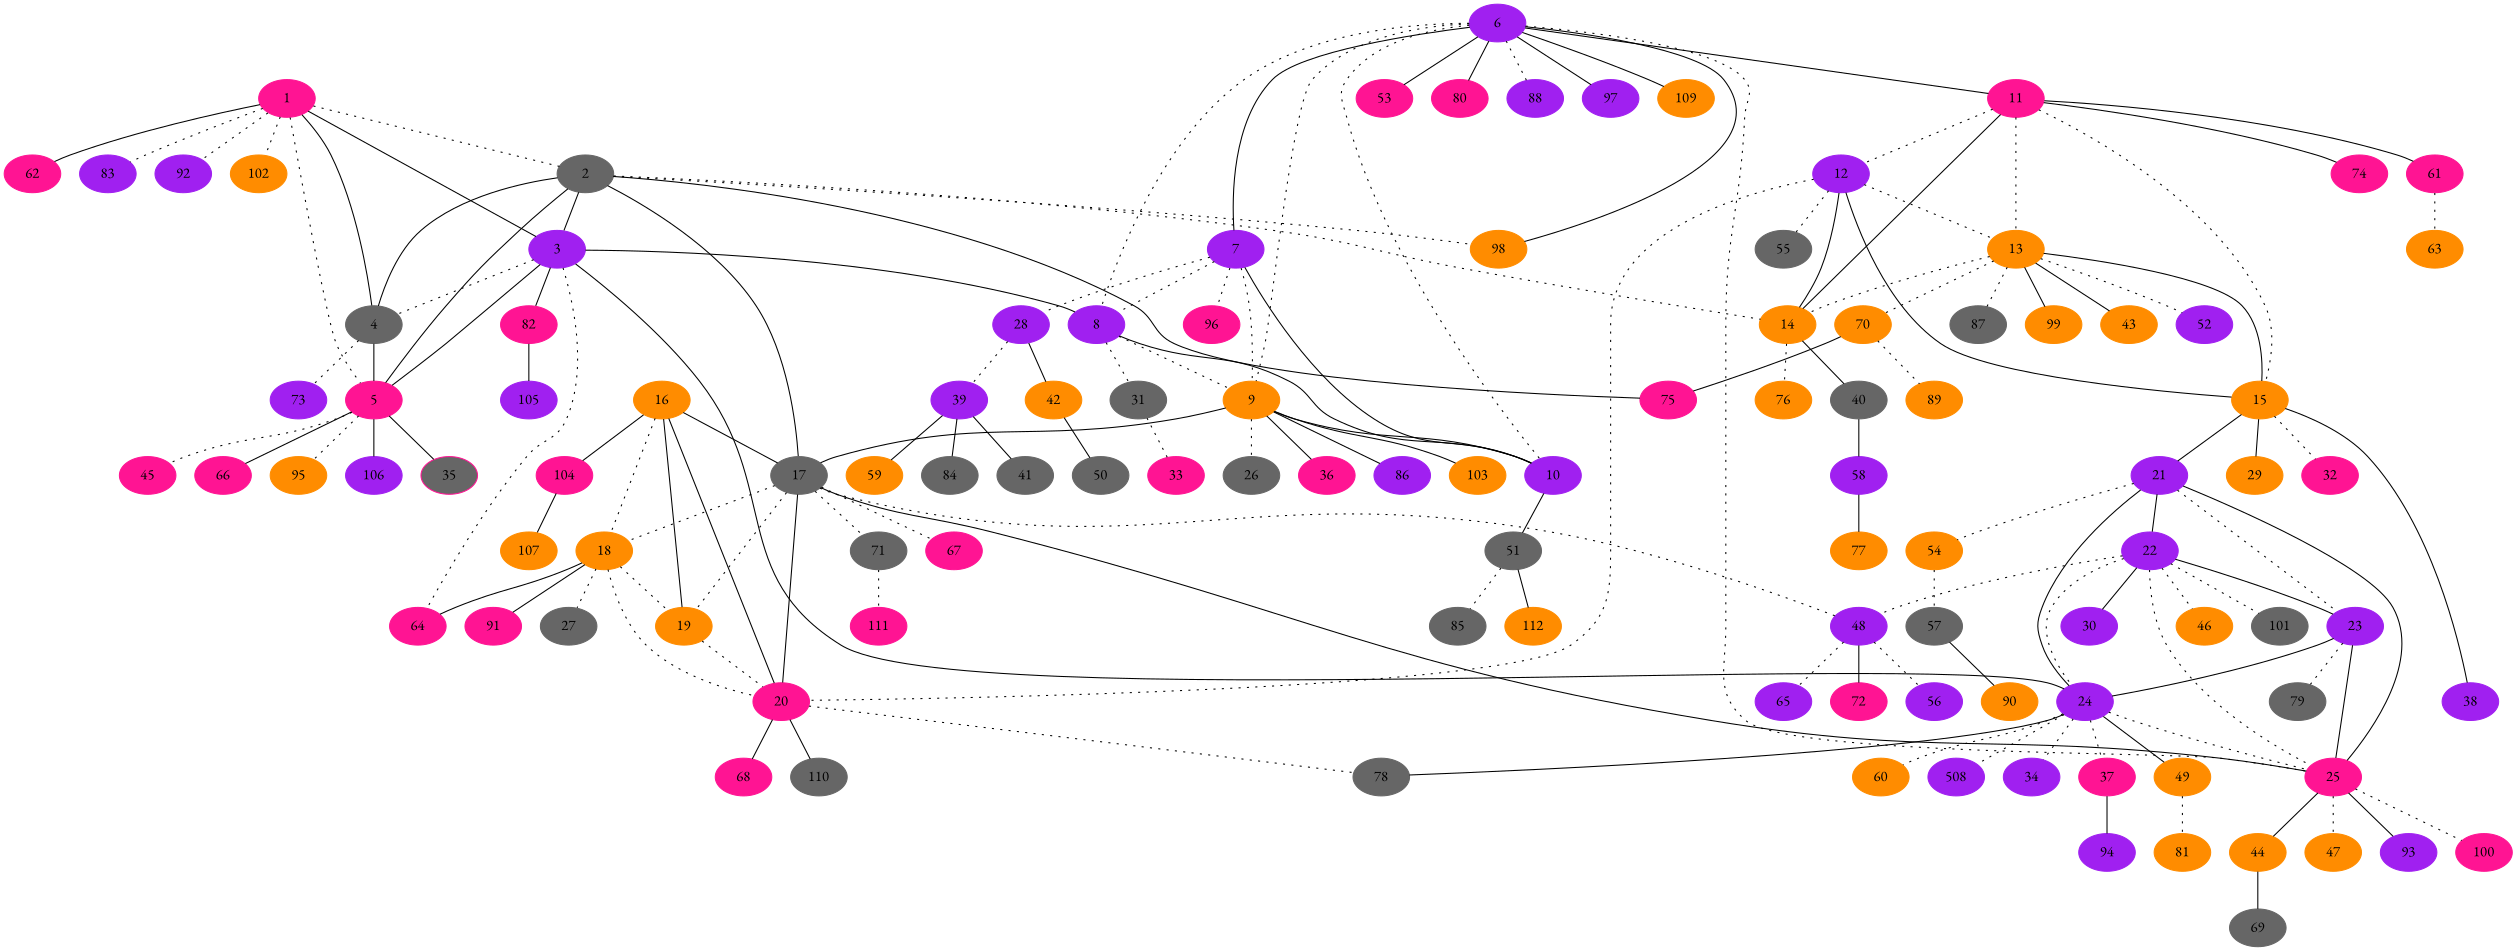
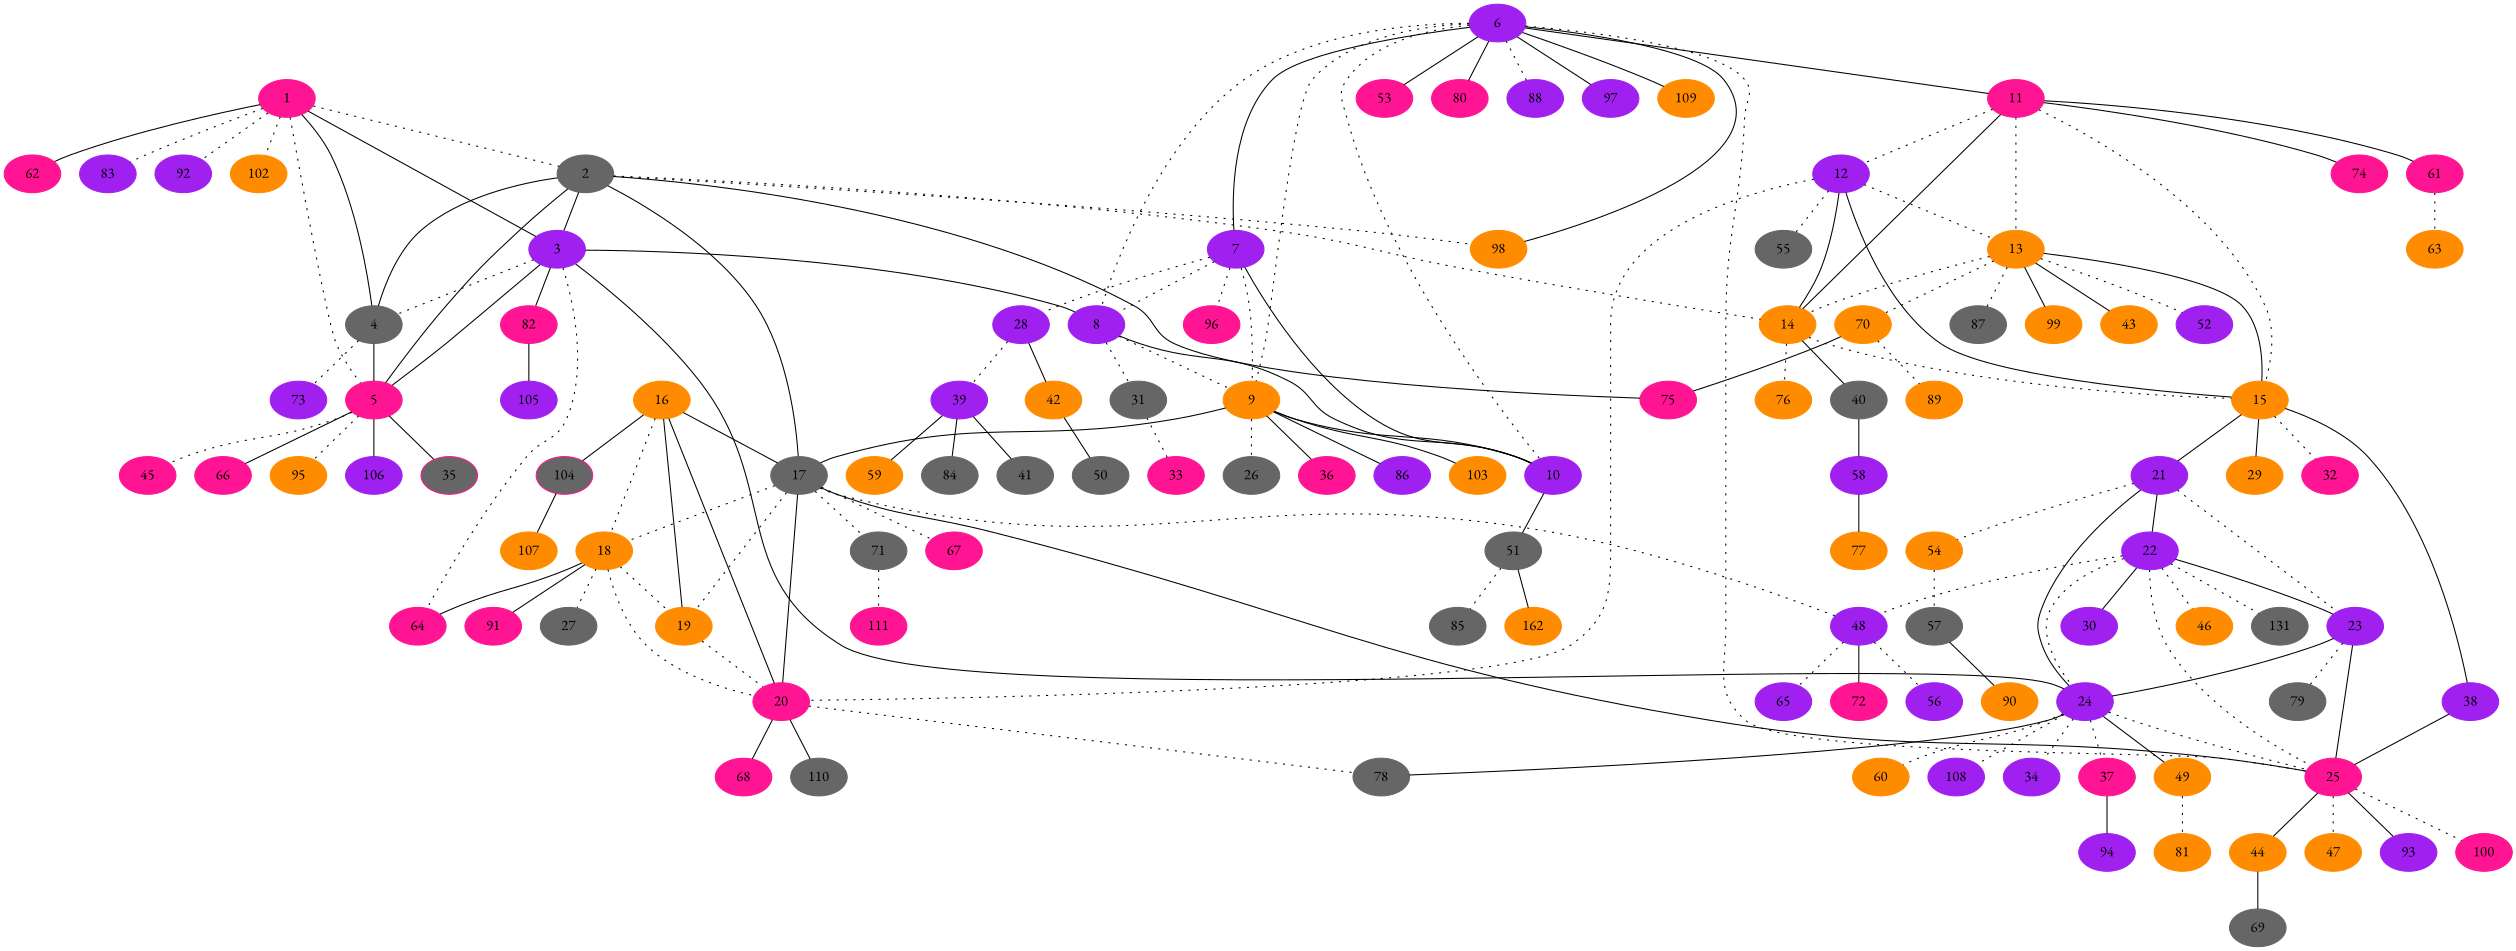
  graph {
    fontname="EB Garamond"
    node [color=darkorange fontname="EB Garamond" style=filled]
    edge [fontname="EB Garamond" style=solid]
    1 [color=deeppink]
    2 [color=gray40]
    3 [color=purple]
    4 [color=gray40]
    5 [color=deeppink]
    62 [color=deeppink]
    83 [color=purple]
    92 [color=purple]
    102
    14
    17 [color=gray40]
    75 [color=deeppink]
    98
    8 [color=purple]
    24 [color=purple]
    64 [color=deeppink]
    82 [color=deeppink]
    73 [color=purple]
    35 [color=deeppink fillcolor=gray40]
    45 [color=deeppink]
    66 [color=deeppink]
    95
    106 [color=purple]
    15
    40 [color=gray40]
    76
    25 [color=deeppink]
    20 [color=deeppink]
    18
    19
    48 [color=purple]
    67 [color=deeppink]
    71 [color=gray40]
    9
    10 [color=purple]
    31 [color=gray40]
    78 [color=gray40]
    34 [color=purple]
    37 [color=deeppink]
    49
    60
-   108 [color=purple label=508]
+   108 [color=purple]
    105 [color=purple]
    6 [color=purple]
    7 [color=purple]
    11 [color=deeppink]
    53 [color=deeppink]
    80 [color=deeppink]
    88 [color=purple]
    97 [color=purple]
    109
    28 [color=purple]
    96 [color=deeppink]
    26 [color=gray40]
    36 [color=deeppink]
    86 [color=purple]
    103
    51 [color=gray40]
    12 [color=purple]
    13
    61 [color=deeppink]
    74 [color=deeppink]
    44
    47
    93 [color=purple]
    100 [color=deeppink]
    39 [color=purple]
    42
    33 [color=deeppink]
    85 [color=gray40]
-   112
+   112 [label=162]
    55 [color=gray40]
    43
    52 [color=purple]
    70
    87 [color=gray40]
    99
    21 [color=purple]
    29
    32 [color=deeppink]
    38 [color=purple]
    63
    68 [color=deeppink]
    110 [color=gray40]
    89
    58 [color=purple]
    22 [color=purple]
    23 [color=purple]
    54
    16
-   104 [color=deeppink]
+   104 [color=deeppink fillcolor=gray40]
    27 [color=gray40]
    91 [color=deeppink]
    107
    56 [color=purple]
    65 [color=purple]
    72 [color=deeppink]
    111 [color=deeppink]
    30 [color=purple]
    46
-   101 [color=gray40]
+   101 [color=gray40 label=131]
    79 [color=gray40]
    57 [color=gray40]
    94 [color=purple]
    81
    69 [color=gray40]
    41 [color=gray40]
    59
    84 [color=gray40]
    50 [color=gray40]
    77
    90
    1 -- 2 [style=dotted]
    1 -- 3
    1 -- 4
    1 -- 5 [style=dotted]
    1 -- 62
    1 -- 83 [style=dotted]
    1 -- 92 [style=dotted]
    1 -- 102 [style=dotted]
    2 -- 3
    2 -- 4
    2 -- 5
    2 -- 14 [style=dotted]
    2 -- 17
    2 -- 75
    2 -- 98 [style=dotted]
    3 -- 4 [style=dotted]
    3 -- 5
    3 -- 8
    3 -- 24
    3 -- 64 [style=dotted]
    3 -- 82
    4 -- 5
    4 -- 73 [style=dotted]
    5 -- 35
    5 -- 45 [style=dotted]
    5 -- 66
    5 -- 95 [style=dotted]
    5 -- 106
+   14 -- 15 [style=dotted]
    14 -- 40
    14 -- 76 [style=dotted]
    17 -- 25
    17 -- 20
    17 -- 18 [style=dotted]
    17 -- 19 [style=dotted]
    17 -- 48 [style=dotted]
    17 -- 67 [style=dotted]
    17 -- 71 [style=dotted]
    8 -- 9 [style=dotted]
    8 -- 10
    8 -- 31 [style=dotted]
    24 -- 25 [style=dotted]
    24 -- 78
    24 -- 34 [style=dotted]
    24 -- 37 [style=dotted]
    24 -- 49
    24 -- 60 [style=dotted]
    24 -- 108 [style=dotted]
    82 -- 105
    15 -- 21
    15 -- 29
    15 -- 32 [style=dotted]
    15 -- 38
    40 -- 58
    25 -- 44
    25 -- 47 [style=dotted]
    25 -- 93
    25 -- 100 [style=dotted]
    20 -- 78 [style=dotted]
    20 -- 68
    20 -- 110
    18 -- 64
    18 -- 20 [style=dotted]
    18 -- 19 [style=dotted]
    18 -- 27 [style=dotted]
    18 -- 91
    19 -- 20 [style=dotted]
    48 -- 56 [style=dotted]
    48 -- 65 [style=dotted]
    48 -- 72
    71 -- 111 [style=dotted]
    9 -- 17
    9 -- 10
    9 -- 26 [style=dotted]
    9 -- 36
    9 -- 86
    9 -- 103
    10 -- 51
    31 -- 33 [style=dotted]
    37 -- 94
    49 -- 81 [style=dotted]
    6 -- 98
    6 -- 8 [style=dotted]
    6 -- 25 [style=dotted]
    6 -- 9 [style=dotted]
    6 -- 10 [style=dotted]
    6 -- 7
    6 -- 11
    6 -- 53
    6 -- 80
    6 -- 88 [style=dotted]
    6 -- 97
    6 -- 109
    7 -- 8 [style=dotted]
    7 -- 9 [style=dotted]
    7 -- 10
    7 -- 28 [style=dotted]
    7 -- 96 [style=dotted]
    11 -- 14
    11 -- 15 [style=dotted]
    11 -- 12 [style=dotted]
    11 -- 13 [style=dotted]
    11 -- 61
    11 -- 74
    28 -- 39 [style=dotted]
    28 -- 42
    51 -- 85 [style=dotted]
    51 -- 112
    12 -- 14
    12 -- 15
    12 -- 20 [style=dotted]
    12 -- 13 [style=dotted]
    12 -- 55 [style=dotted]
    13 -- 14 [style=dotted]
    13 -- 15
    13 -- 43
    13 -- 52 [style=dotted]
    13 -- 70 [style=dotted]
    13 -- 87 [style=dotted]
    13 -- 99
    61 -- 63 [style=dotted]
    44 -- 69
    39 -- 41
    39 -- 59
    39 -- 84
    42 -- 50
    70 -- 75
    70 -- 89 [style=dotted]
    21 -- 24
-   21 -- 25
+   38 -- 25
    21 -- 22
    21 -- 23 [style=dotted]
    21 -- 54 [style=dotted]
    58 -- 77
    22 -- 24 [style=dotted]
    22 -- 25 [style=dotted]
    22 -- 48 [style=dotted]
    22 -- 23
    22 -- 30
    22 -- 46 [style=dotted]
    22 -- 101 [style=dotted]
    23 -- 24
    23 -- 25
    23 -- 79 [style=dotted]
    54 -- 57 [style=dotted]
    16 -- 17
    16 -- 20
    16 -- 18 [style=dotted]
    16 -- 19
    16 -- 104
    104 -- 107
    57 -- 90
  }
